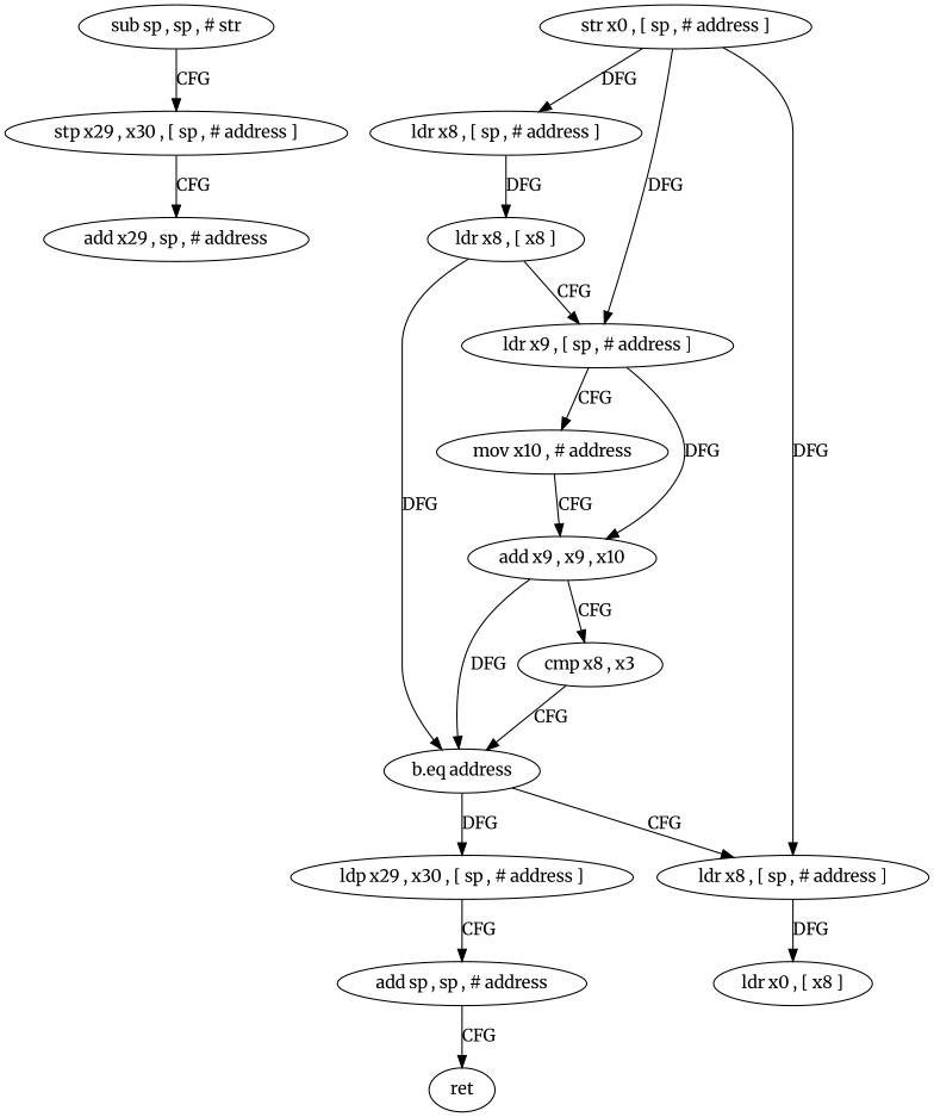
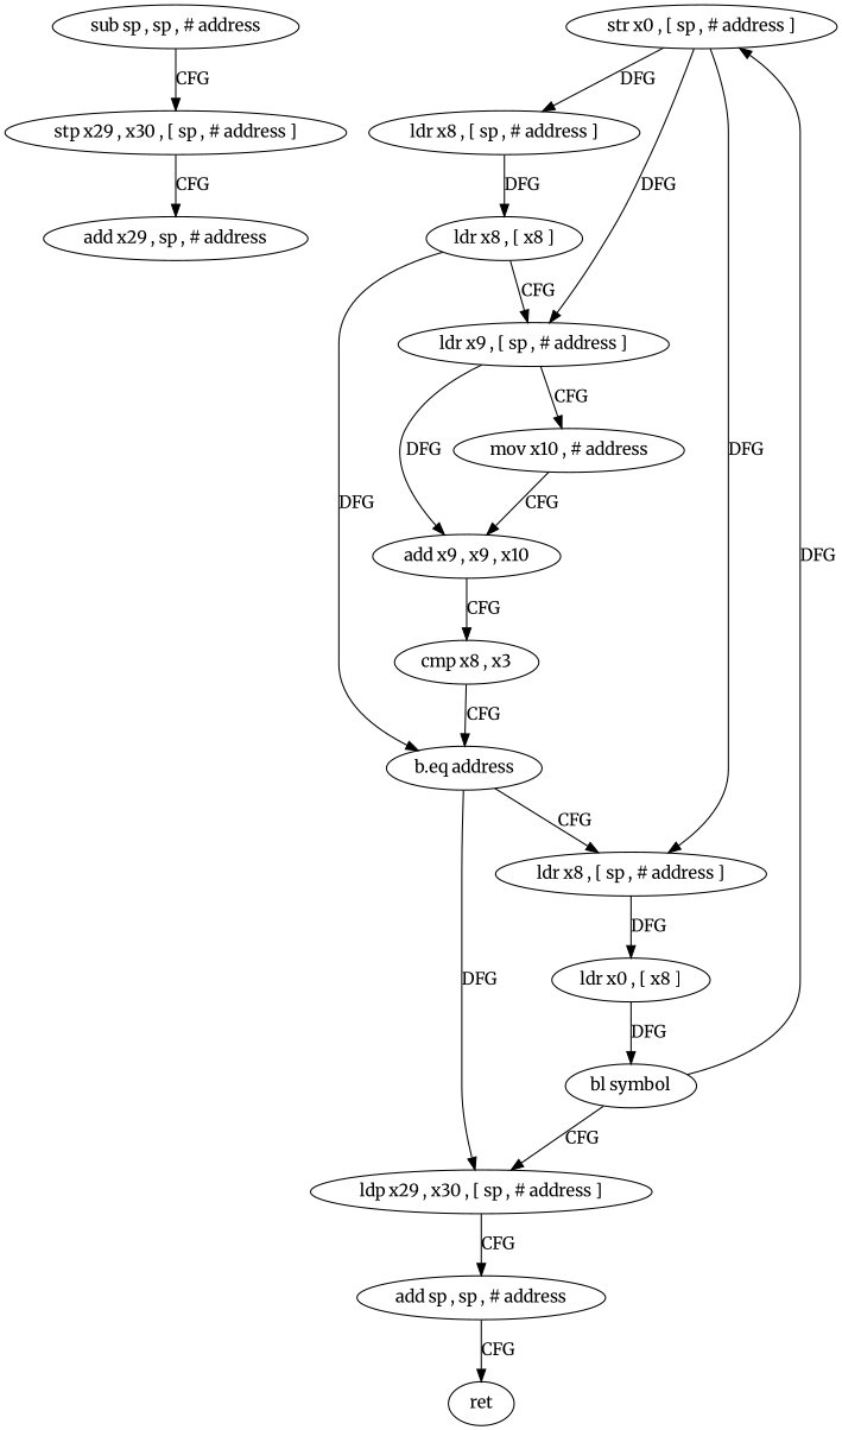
  digraph {
    fontname=Merriweather
    node [fontname=Merriweather]
    edge [fontname=Merriweather]
-   n1 [label="sub sp , sp , # str"]
+   n1 [label="sub sp , sp , # address"]
    n2 [label="stp x29 , x30 , [ sp , # address ]"]
    n3 [label="add x29 , sp , # address"]
    n4 [label="str x0 , [ sp , # address ]"]
    n5 [label="ldr x8 , [ sp , # address ]"]
    n6 [label="ldr x9 , [ sp , # address ]"]
    n7 [label="ldr x8 , [ sp , # address ]"]
    n8 [label="ldr x8 , [ x8 ]"]
    n9 [label="mov x10 , # address"]
    n10 [label="add x9 , x9 , x10"]
    n11 [label="ldr x0 , [ x8 ]"]
    n12 [label="b.eq address"]
    n13 [label="ldp x29 , x30 , [ sp , # address ]"]
    n14 [label="cmp x8 , x3"]
    n15 [label="add sp , sp , # address"]
    n16 [label=ret]
+   n17 [label="bl symbol"]
    n1 -> n2 [label=CFG]
    n2 -> n3 [label=CFG]
    n4 -> n5 [label=DFG]
    n4 -> n6 [label=DFG]
    n4 -> n7 [label=DFG]
    n5 -> n8 [label=DFG]
    n6 -> n9 [label=CFG]
    n6 -> n10 [label=DFG]
    n7 -> n11 [label=DFG]
    n8 -> n6 [label=CFG]
    n8 -> n12 [label=DFG]
    n9 -> n10 [label=CFG]
-   n10 -> n12 [label=DFG]
    n10 -> n14 [label=CFG]
+   n11 -> n17 [label=DFG]
    n12 -> n7 [label=CFG]
    n12 -> n13 [label=DFG]
    n13 -> n15 [label=CFG]
    n14 -> n12 [label=CFG]
    n15 -> n16 [label=CFG]
+   n17 -> n4 [label=DFG]
+   n17 -> n13 [label=CFG]
  }
